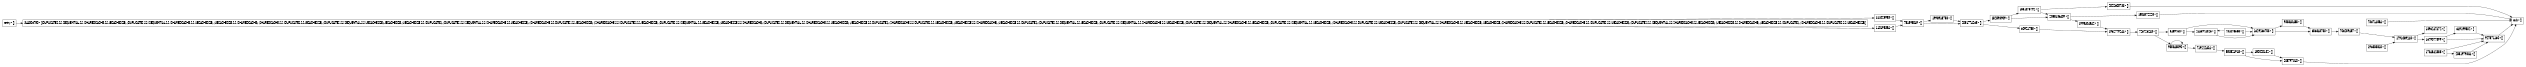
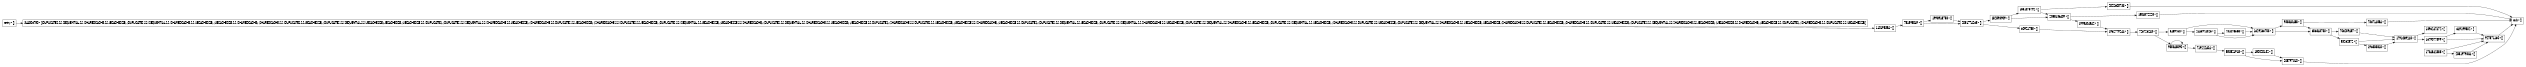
  digraph {
    fontname=Lato
    rankdir=LR
    node [fontname=Lato shape=record]
    edge [fontname=Lato]
    n1 [label="2146974326 - []"]
    n2 [label="1629266703 - []"]
    n3 [label="731078658 - []"]
    n4 [label="953340488 - []"]
    n5 [label="686343733 - []"]
    n6 [label="1998404842 - []"]
    n7 [label="1962779244 - []"]
    n8 [label="726726243 - []"]
    n9 [label="1804872228 - []"]
    n10 [label="exit - []"]
    n11 [label="5489763 - []"]
    n12 [label="853821918 - []"]
    n13 [label="150020132 - []"]
    n14 [label="208797310 - []"]
    n15 [label="344006750 - [(DUPLICATES && SEQUENTIAL && !SHAREDCACHE && JECACHESIZE), (DUPLICATES && !SEQUENTIAL && !SHAREDCACHE && !JECACHESIZE), (!JECACHESIZE && !SHAREDCACHE), (SHAREDCACHE && !DUPLICATES && JECACHESIZE), (DUPLICATES && SEQUENTIAL && !JECACHESIZE), JECACHESIZE, (!JECACHESIZE && !DUPLICATES), (DUPLICATES && !SEQUENTIAL && !SHAREDCACHE && JECACHESIZE), (!SHAREDCACHE && DUPLICATES && JECACHESIZE), (!SHAREDCACHE && !DUPLICATES && JECACHESIZE), (DUPLICATES && !SEQUENTIAL && JECACHESIZE), (JECACHESIZE && SHAREDCACHE), (DUPLICATES && SEQUENTIAL && !SHAREDCACHE && !JECACHESIZE), (JECACHESIZE && DUPLICATES), (SHAREDCACHE && DUPLICATES && !JECACHESIZE), (JECACHESIZE && !SHAREDCACHE), (!JECACHESIZE && DUPLICATES), (DUPLICATES && SEQUENTIAL && JECACHESIZE), (DUPLICATES && !SEQUENTIAL && SHAREDCACHE && !JECACHESIZE), (DUPLICATES && SEQUENTIAL && SHAREDCACHE && JECACHESIZE), (DUPLICATES && !SEQUENTIAL && !JECACHESIZE), (!SHAREDCACHE && DUPLICATES && !JECACHESIZE), (DUPLICATES && SEQUENTIAL && SHAREDCACHE && !JECACHESIZE), !JECACHESIZE, (SHAREDCACHE && DUPLICATES && JECACHESIZE), (SHAREDCACHE && !DUPLICATES && !JECACHESIZE), (DUPLICATES && !SEQUENTIAL && SHAREDCACHE && JECACHESIZE), (!JECACHESIZE && SHAREDCACHE), (JECACHESIZE && !DUPLICATES), (!SHAREDCACHE && !DUPLICATES && !JECACHESIZE)]"]
-   n16 [label="411025983 - []"]
    n17 [label="110198354 - []"]
    n18 [label="781598049 - []"]
    n19 [label="927871160 - []"]
    n20 [label="482593909 - []"]
    n21 [label="1551375792 - []"]
    n22 [label="2058136409 - []"]
    n23 [label="2022600733 - []"]
    n24 [label="935343090 - []"]
    n25 [label="719222404 - []"]
    n26 [label="736714584 - []"]
+   n27 [label="83262872 - []"]
    n28 [label="706259457 - []"]
    n29 [label="1396247472 - []"]
    n30 [label="1679077399 - []"]
    n31 [label="649199832 - []"]
    n32 [label="1998918753 - []"]
    n33 [label="2051774265 - []"]
    n34 [label="60921785 - []"]
    n35 [label="1791089245 - []"]
    n36 [label="196303810 - []"]
    n37 [label="1734842385 - []"]
    n38 [label="2081979334 - []"]
    n39 [label="entry - []"]
    n1 -> n2
-   n3 -> n1
+   n1 -> n3
    n2 -> n4
    n2 -> n5
    n3 -> n2
    n4 -> n5
+   n4 -> n26
+   n5 -> n27
    n5 -> n28
    n6 -> n7
    n7 -> n8
    n8 -> n11
    n8 -> n24
    n9 -> n10
    n11 -> n1
    n11 -> n2
    n12 -> n13
    n12 -> n14
    n13 -> n14
    n14 -> n10
-   n15 -> n16
    n15 -> n17
-   n16 -> n18
    n17 -> n18
    n18 -> n32
    n18 -> n33
    n19 -> n10
    n20 -> n21
    n20 -> n22
    n21 -> n22
    n21 -> n23
    n22 -> n6
    n22 -> n9
    n23 -> n10
    n24 -> n24
    n24 -> n25
    n25 -> n12
    n26 -> n10
+   n27 -> n35
+   n27 -> n36
    n28 -> n35
    n30 -> n19
    n30 -> n31
    n31 -> n19
    n32 -> n33
    n33 -> n20
    n33 -> n34
    n34 -> n7
    n35 -> n29
    n35 -> n30
    n36 -> n35
    n37 -> n19
    n37 -> n38
    n38 -> n19
    n39 -> n15
  }
